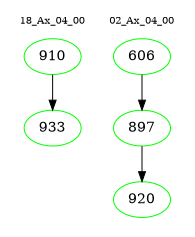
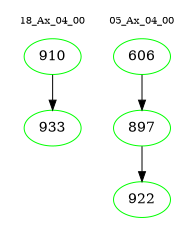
  digraph {
    node [color=green]
    edge [color=black]
    n1 [label=910]
    n2 [label=933]
    n3 [label=606]
    n4 [label=897]
-   n5 [label=920]
+   n5 [label=922]
    subgraph cluster_1 {
      color=white
      fontsize=10
      label="18_Ax_04_00"
      n1
      n2
    }
    subgraph cluster_2 {
      color=white
      fontsize=10
-     label="02_Ax_04_00"
+     label="05_Ax_04_00"
      n3
      n4
      n5
    }
    n1 -> n2
    n3 -> n4
    n4 -> n5
  }
